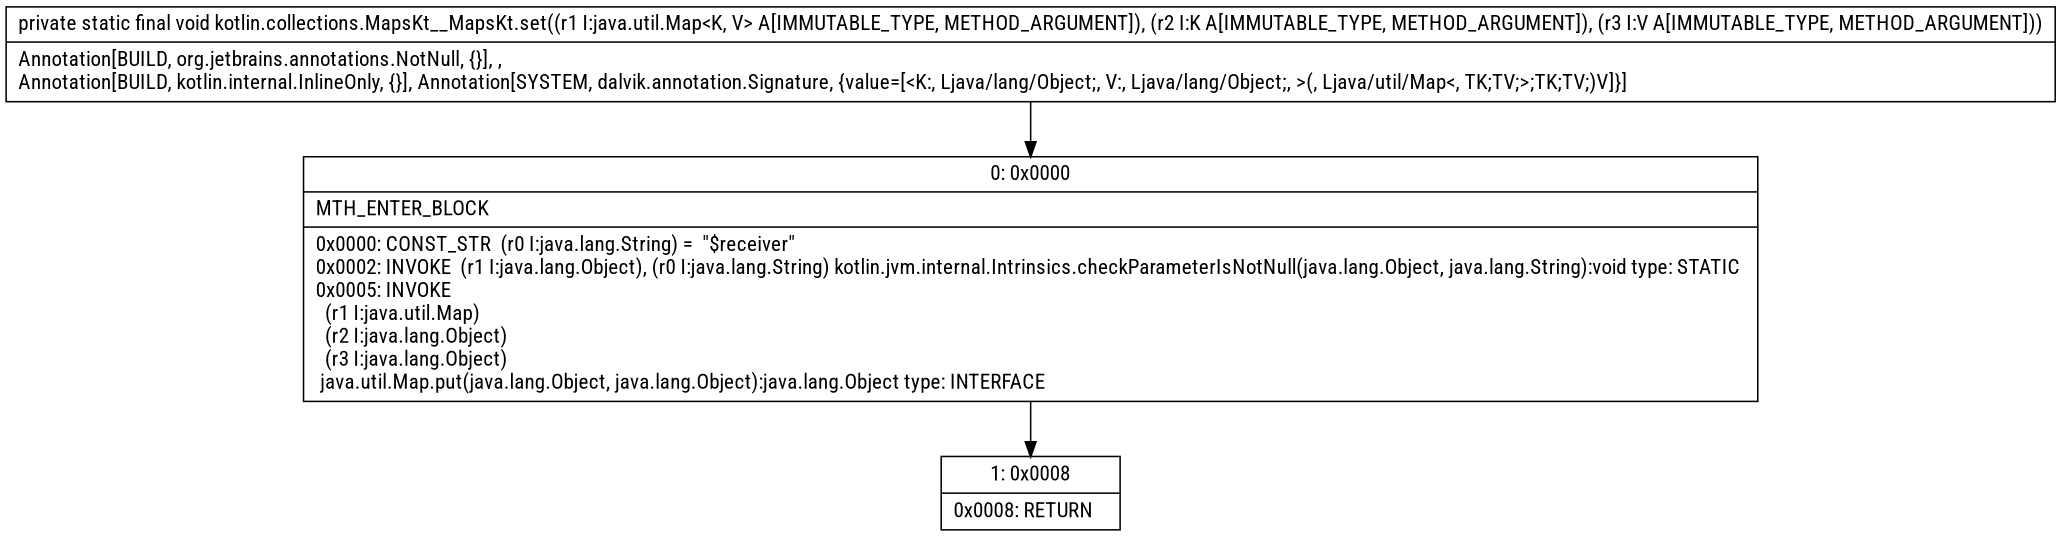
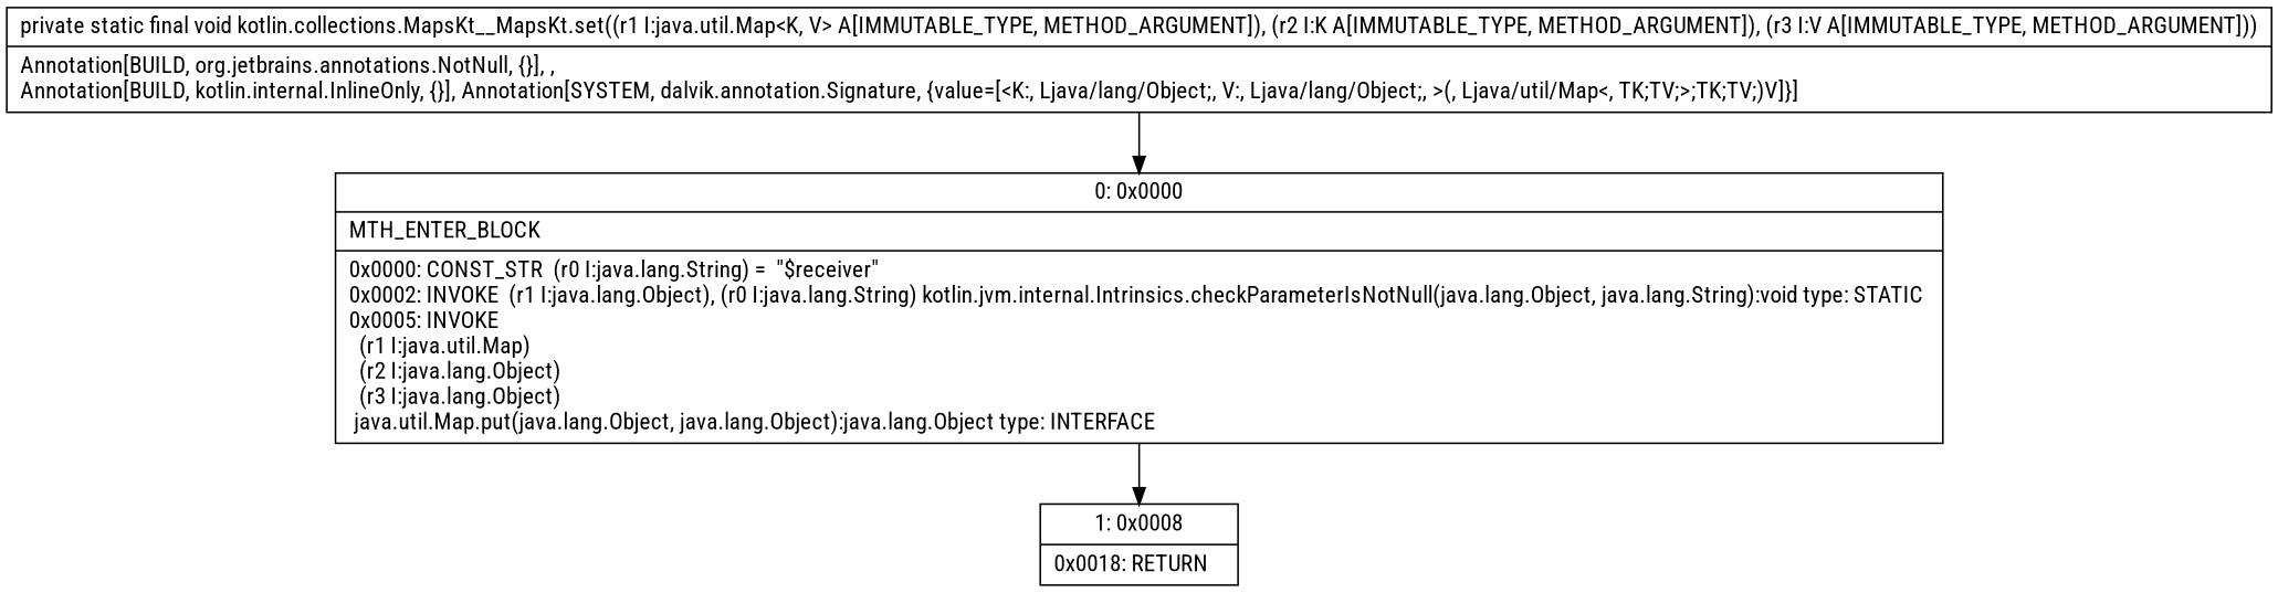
  digraph {
    fontname="Roboto Condensed"
    node [shape=record fontname="Roboto Condensed"]
    edge [fontname="Roboto Condensed"]
    n1 [label="{0\:\ 0x0000|MTH_ENTER_BLOCK\l|0x0000: CONST_STR  (r0 I:java.lang.String) =  \"$receiver\" \l0x0002: INVOKE  (r1 I:java.lang.Object), (r0 I:java.lang.String) kotlin.jvm.internal.Intrinsics.checkParameterIsNotNull(java.lang.Object, java.lang.String):void type: STATIC \l0x0005: INVOKE  \l  (r1 I:java.util.Map)\l  (r2 I:java.lang.Object)\l  (r3 I:java.lang.Object)\l java.util.Map.put(java.lang.Object, java.lang.Object):java.lang.Object type: INTERFACE \l}"]
-   n2 [label="{1\:\ 0x0008|0x0008: RETURN   \l}"]
+   n2 [label="{1\:\ 0x0008|0x0018: RETURN   \l}"]
    n3 [label="{private static final void kotlin.collections.MapsKt__MapsKt.set((r1 I:java.util.Map\<K, V\> A[IMMUTABLE_TYPE, METHOD_ARGUMENT]), (r2 I:K A[IMMUTABLE_TYPE, METHOD_ARGUMENT]), (r3 I:V A[IMMUTABLE_TYPE, METHOD_ARGUMENT]))  | Annotation[BUILD, org.jetbrains.annotations.NotNull, \{\}], , \lAnnotation[BUILD, kotlin.internal.InlineOnly, \{\}], Annotation[SYSTEM, dalvik.annotation.Signature, \{value=[\<K:, Ljava\/lang\/Object;, V:, Ljava\/lang\/Object;, \>(, Ljava\/util\/Map\<, TK;TV;\>;TK;TV;)V]\}]\l}"]
    n1 -> n2
    n3 -> n1
  }
